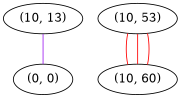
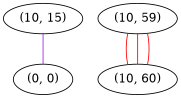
  graph {
    edge [color=red weight=1]
-   "(10, 13)"
+   "(10, 13)" [label="(10, 15)"]
    "(0, 0)"
-   "(10, 59)" [label="(10, 53)"]
+   "(10, 59)"
    "(10, 60)"
    "(10, 13)" -- "(0, 0)" [color=purple weight=4]
    "(10, 59)" -- "(10, 60)"
    "(10, 59)" -- "(10, 60)"
    "(10, 59)" -- "(10, 60)"
  }
